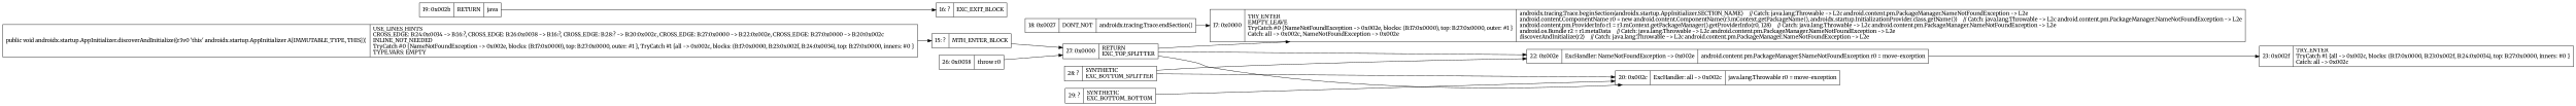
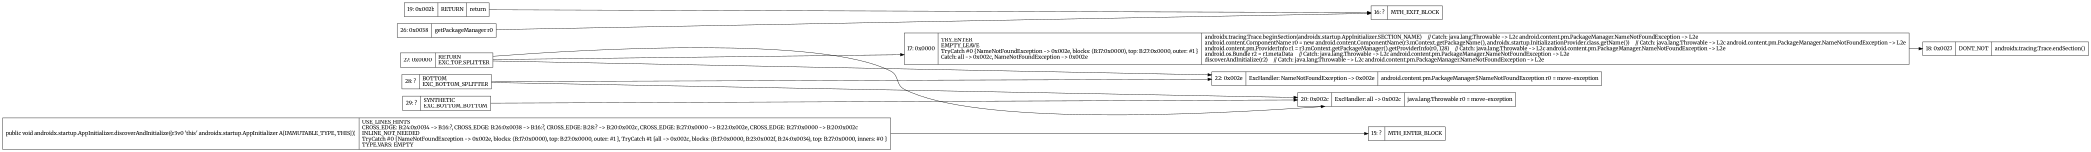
  digraph {
    fontname=Merriweather
    rankdir=LR
    node [fontname=Merriweather shape=record]
    edge [fontname=Merriweather]
    n1 [label="{15\:\ ?|MTH_ENTER_BLOCK\l}"]
    n2 [label="{27\:\ 0x0000|RETURN\lEXC_TOP_SPLITTER\l}"]
    n3 [label="{17\:\ 0x0000|TRY_ENTER\lEMPTY_LEAVE\lTryCatch #0 \{NameNotFoundException \-\> 0x002e, blocks: (B:17:0x0000), top: B:27:0x0000, outer: #1 \}\lCatch: all \-\> 0x002c, NameNotFoundException \-\> 0x002e\l|androidx.tracing.Trace.beginSection(androidx.startup.AppInitializer.SECTION_NAME)     \/\/ Catch: java.lang.Throwable \-\> L2c android.content.pm.PackageManager.NameNotFoundException \-\> L2e\landroid.content.ComponentName r0 = new android.content.ComponentName(r3.mContext.getPackageName(), androidx.startup.InitializationProvider.class.getName())     \/\/ Catch: java.lang.Throwable \-\> L2c android.content.pm.PackageManager.NameNotFoundException \-\> L2e\landroid.content.pm.ProviderInfo r1 = r3.mContext.getPackageManager().getProviderInfo(r0, 128)     \/\/ Catch: java.lang.Throwable \-\> L2c android.content.pm.PackageManager.NameNotFoundException \-\> L2e\landroid.os.Bundle r2 = r1.metaData     \/\/ Catch: java.lang.Throwable \-\> L2c android.content.pm.PackageManager.NameNotFoundException \-\> L2e\ldiscoverAndInitialize(r2)     \/\/ Catch: java.lang.Throwable \-\> L2c android.content.pm.PackageManager.NameNotFoundException \-\> L2e\l}"]
    n4 [label="{22\:\ 0x002e|ExcHandler: NameNotFoundException \-\> 0x002e\l|android.content.pm.PackageManager$NameNotFoundException r0 = move\-exception\l}"]
    n5 [label="{20\:\ 0x002c|ExcHandler: all \-\> 0x002c\l|java.lang.Throwable r0 = move\-exception\l}"]
    n6 [label="{18\:\ 0x0027|DONT_NOT\l|androidx.tracing.Trace.endSection()\l}"]
-   n7 [label="{23\:\ 0x002f|TRY_ENTER\lTryCatch #1 \{all \-\> 0x002c, blocks: (B:17:0x0000, B:23:0x002f, B:24:0x0034), top: B:27:0x0000, inners: #0 \}\lCatch: all \-\> 0x002c\l}"]
-   n8 [label="{28\:\ ?|SYNTHETIC\lEXC_BOTTOM_SPLITTER\l}"]
-   n9 [label="{19\:\ 0x002b|RETURN\l|java\l}"]
-   n10 [label="{16\:\ ?|EXC_EXIT_BLOCK\l}"]
+   n8 [label="{28\:\ ?|BOTTOM\lEXC_BOTTOM_SPLITTER\l}"]
+   n9 [label="{19\:\ 0x002b|RETURN\l|return\l}"]
+   n10 [label="{16\:\ ?|MTH_EXIT_BLOCK\l}"]
    n11 [label="{29\:\ ?|SYNTHETIC\lEXC_BOTTOM_BOTTOM\l}"]
-   n12 [label="{26\:\ 0x0038|throw r0\l}"]
+   n12 [label="{26\:\ 0x0038|getPackageManager r0\l}"]
    n13 [label="{public void androidx.startup.AppInitializer.discoverAndInitialize((r3v0 'this' androidx.startup.AppInitializer A[IMMUTABLE_TYPE, THIS]))  | USE_LINES_HINTS\lCROSS_EDGE: B:24:0x0034 \-\> B:16:?, CROSS_EDGE: B:26:0x0038 \-\> B:16:?, CROSS_EDGE: B:28:? \-\> B:20:0x002c, CROSS_EDGE: B:27:0x0000 \-\> B:22:0x002e, CROSS_EDGE: B:27:0x0000 \-\> B:20:0x002c\lINLINE_NOT_NEEDED\lTryCatch #0 \{NameNotFoundException \-\> 0x002e, blocks: (B:17:0x0000), top: B:27:0x0000, outer: #1 \}, TryCatch #1 \{all \-\> 0x002c, blocks: (B:17:0x0000, B:23:0x002f, B:24:0x0034), top: B:27:0x0000, inners: #0 \}\lTYPE_VARS: EMPTY\l}"]
-   n1 -> n2
    n2 -> n3
    n2 -> n4
    n2 -> n5
-   n6 -> n3
-   n4 -> n7
+   n3 -> n6
    n8 -> n4
    n8 -> n5
    n9 -> n10
    n11 -> n5
-   n12 -> n2
+   n12 -> n10
    n13 -> n1
  }
